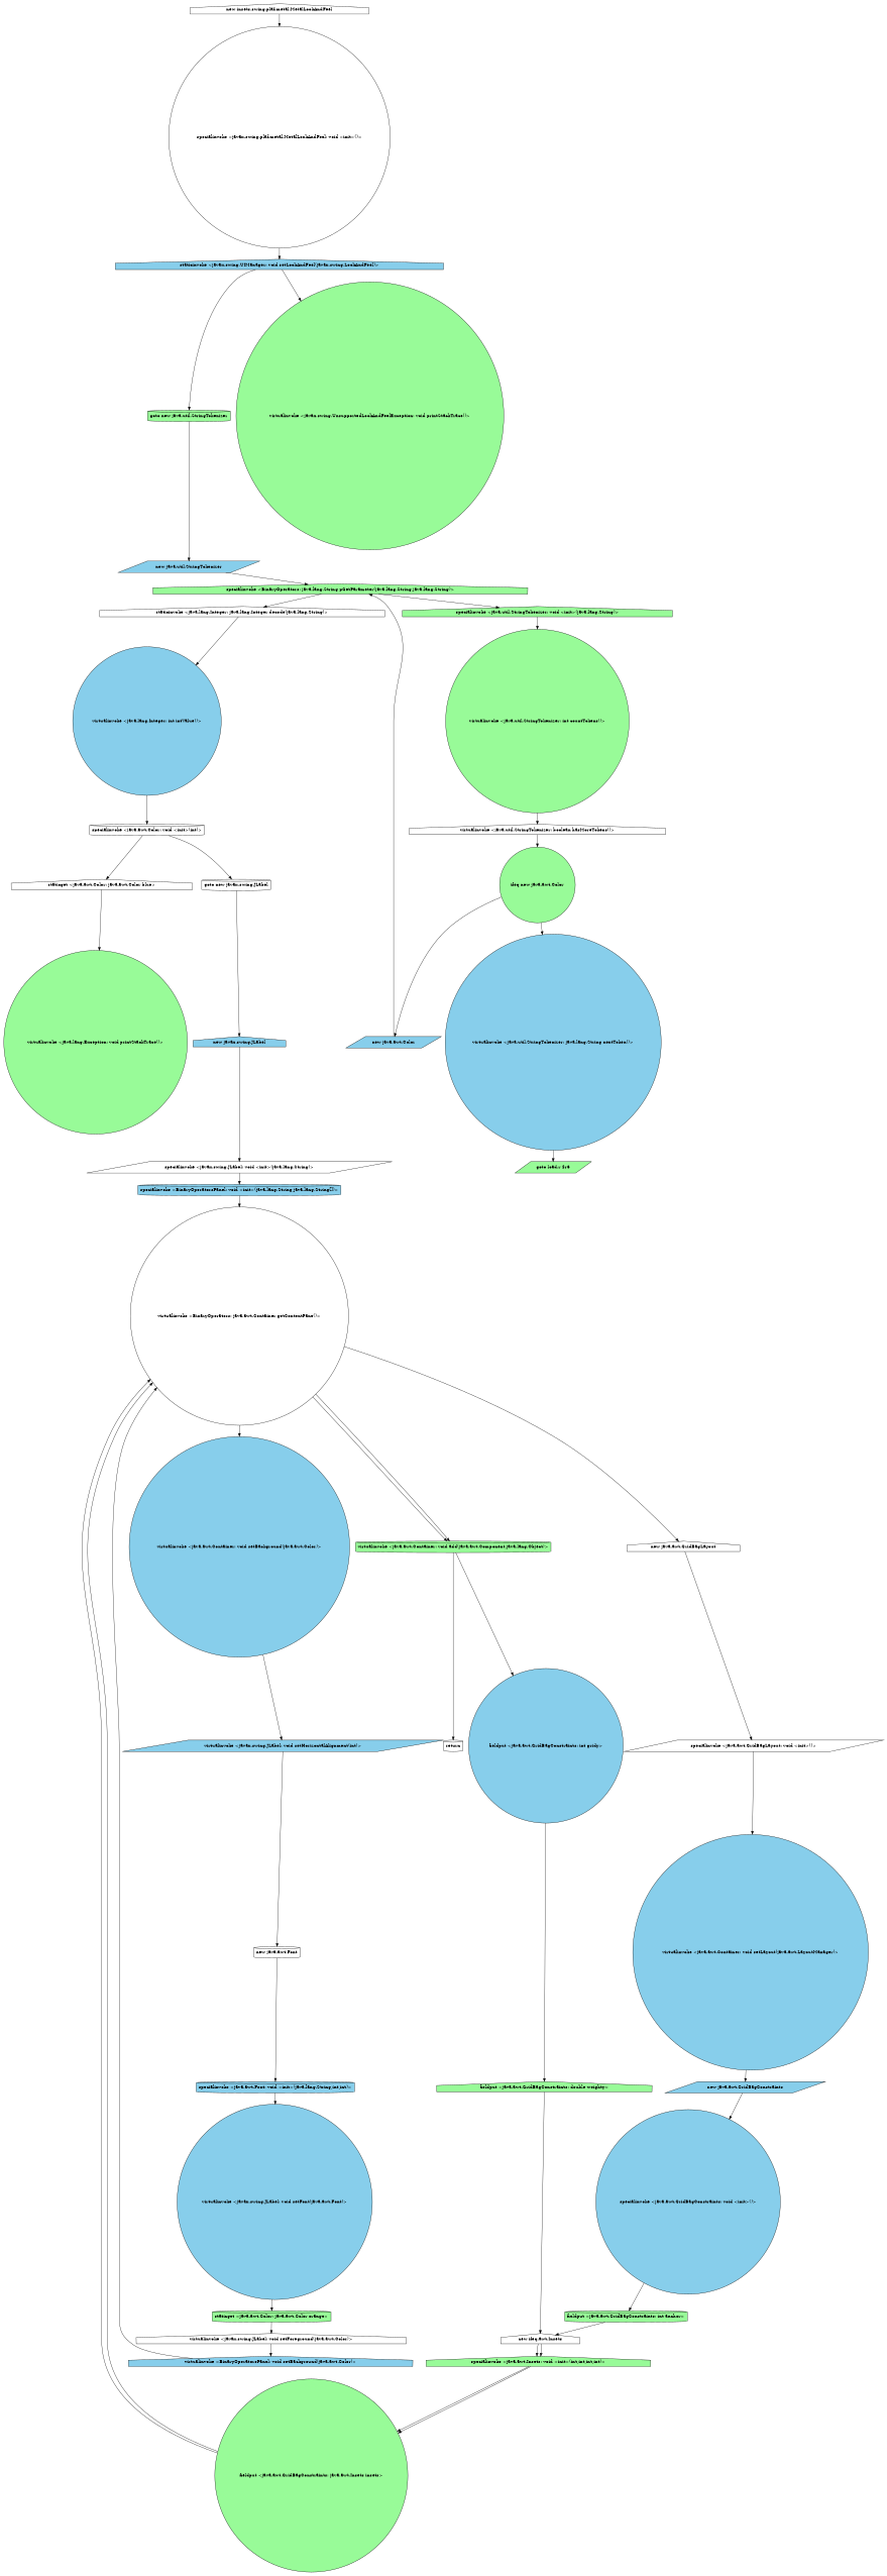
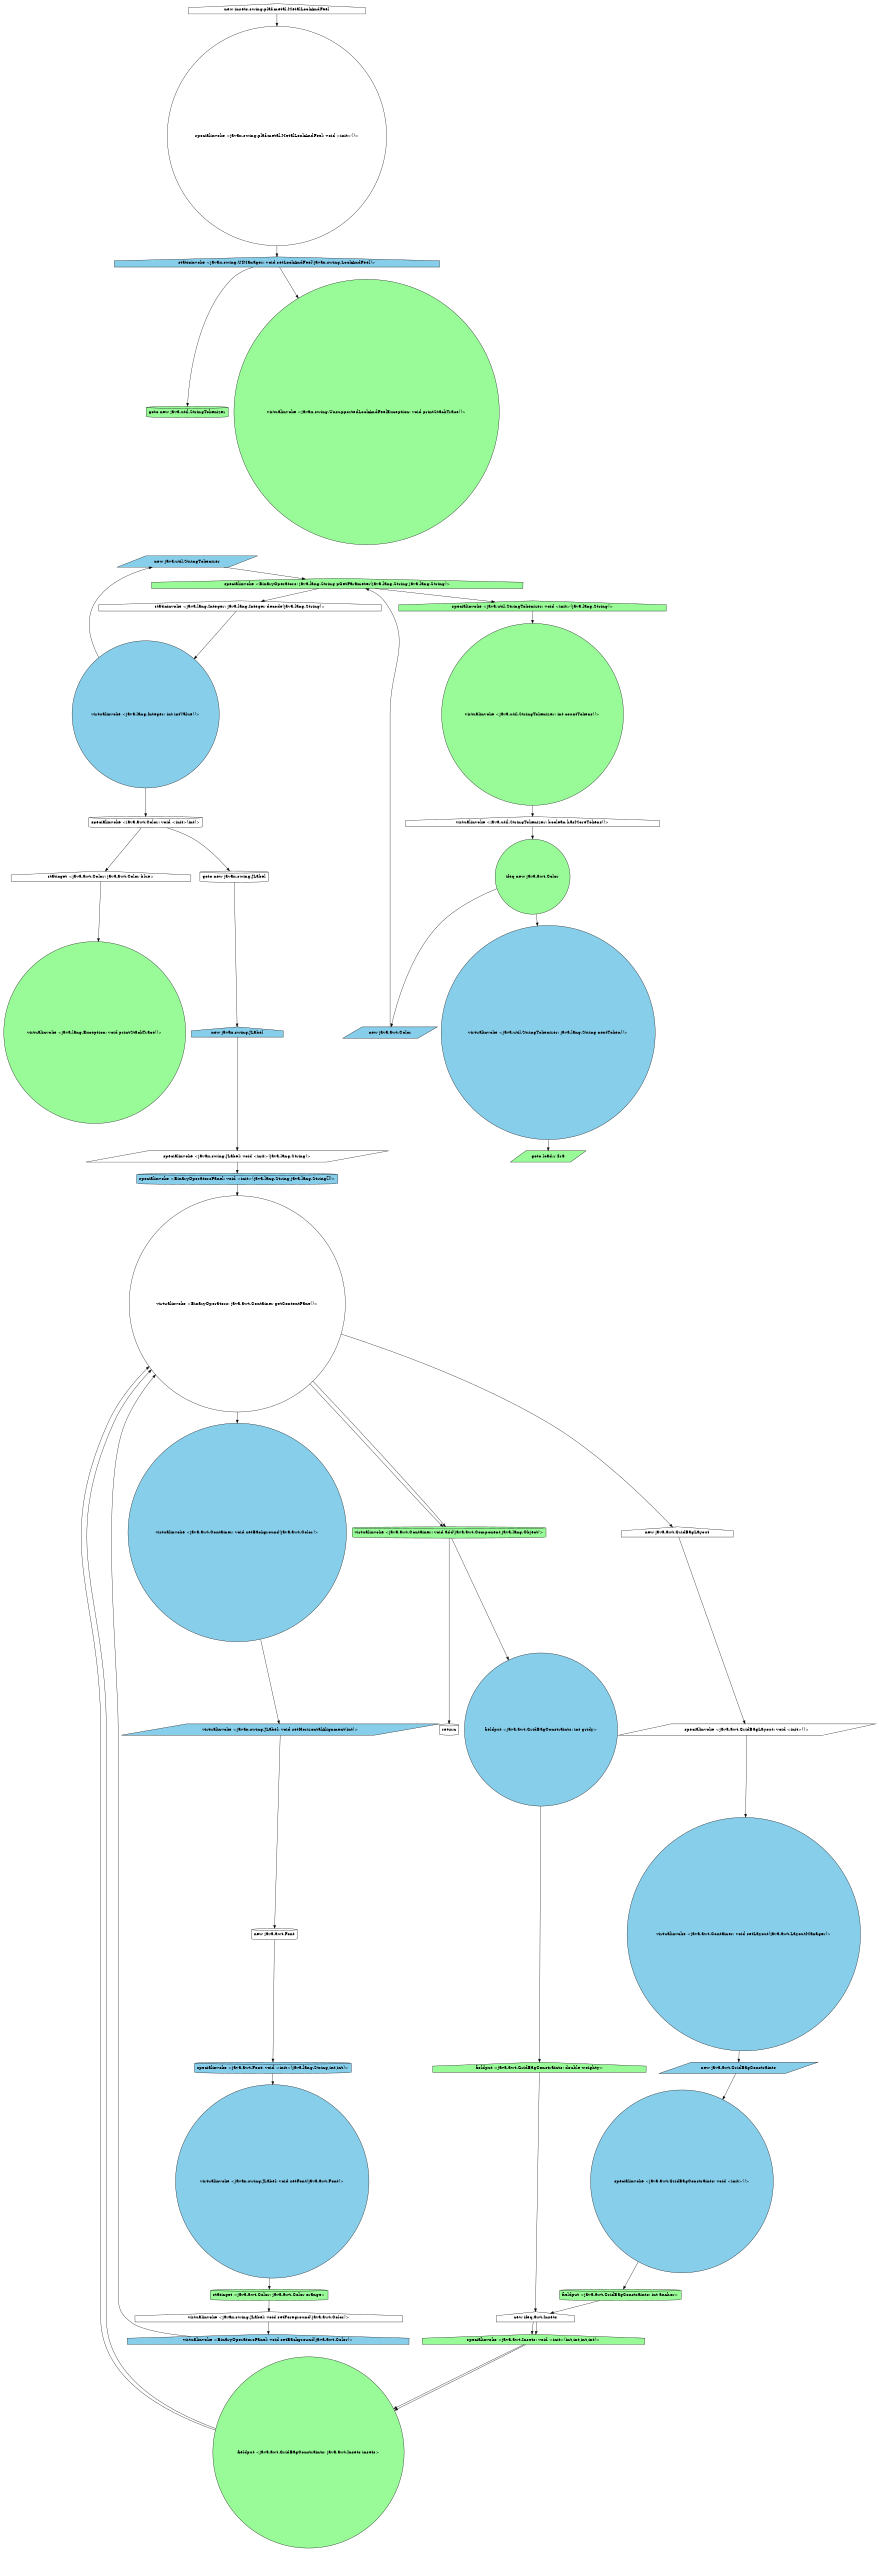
  digraph {
    node [fillcolor=skyblue shape=house style=filled]
    n1 [fillcolor=white label="new insets.swing.plaf.metal.MetalLookAndFeel"]
    "specialinvoke <javax.swing.plaf.metal.MetalLookAndFeel: void <init>()>" [fillcolor=white shape=circle]
    "staticinvoke <javax.swing.UIManager: void setLookAndFeel(javax.swing.LookAndFeel)>"
    "goto new java.util.StringTokenizer" [fillcolor=palegreen shape=cylinder]
    "virtualinvoke <javax.swing.UnsupportedLookAndFeelException: void printStackTrace()>" [fillcolor=palegreen shape=circle]
    "new java.util.StringTokenizer" [shape=parallelogram]
    "specialinvoke <BinaryOperators: java.lang.String pGetParameter(java.lang.String,java.lang.String)>" [fillcolor=palegreen]
    "specialinvoke <java.util.StringTokenizer: void <init>(java.lang.String)>" [fillcolor=palegreen]
    "staticinvoke <java.lang.Integer: java.lang.Integer decode(java.lang.String)>" [fillcolor=white]
    "virtualinvoke <java.util.StringTokenizer: int countTokens()>" [fillcolor=palegreen shape=circle]
    "virtualinvoke <java.lang.Integer: int intValue()>" [shape=circle]
    "virtualinvoke <java.util.StringTokenizer: boolean hasMoreTokens()>" [fillcolor=white]
    "ifeq new java.awt.Color" [fillcolor=palegreen shape=circle]
    "virtualinvoke <java.util.StringTokenizer: java.lang.String nextToken()>" [shape=circle]
    "new java.awt.Color" [shape=parallelogram]
    "goto load.r $r6" [fillcolor=palegreen shape=parallelogram]
    "specialinvoke <java.awt.Color: void <init>(int)>" [fillcolor=white shape=cylinder]
    "goto new javax.swing.JLabel" [fillcolor=white shape=cylinder]
    "staticget <java.awt.Color: java.awt.Color blue>" [fillcolor=white]
    "new javax.swing.JLabel"
    "virtualinvoke <java.lang.Exception: void printStackTrace()>" [fillcolor=palegreen shape=circle]
    "specialinvoke <javax.swing.JLabel: void <init>(java.lang.String)>" [fillcolor=white shape=parallelogram]
    "specialinvoke <BinaryOperatorsPanel: void <init>(java.lang.String,java.lang.String[])>" [shape=cylinder]
    "virtualinvoke <BinaryOperators: java.awt.Container getContentPane()>" [fillcolor=white shape=circle]
    "virtualinvoke <java.awt.Container: void setBackground(java.awt.Color)>" [shape=circle]
    "new java.awt.GridBagLayout" [fillcolor=white]
    "virtualinvoke <java.awt.Container: void add(java.awt.Component,java.lang.Object)>" [fillcolor=palegreen shape=cylinder]
    "virtualinvoke <javax.swing.JLabel: void setHorizontalAlignment(int)>" [shape=parallelogram]
    "specialinvoke <java.awt.GridBagLayout: void <init>()>" [fillcolor=white shape=parallelogram]
    "fieldput <java.awt.GridBagConstraints: int gridy>" [shape=circle]
    return [fillcolor=white shape=cylinder]
    "new java.awt.Font" [fillcolor=white shape=cylinder]
    "specialinvoke <java.awt.Font: void <init>(java.lang.String,int,int)>" [shape=cylinder]
    "virtualinvoke <javax.swing.JLabel: void setFont(java.awt.Font)>" [shape=circle]
    "staticget <java.awt.Color: java.awt.Color orange>" [fillcolor=palegreen shape=cylinder]
    "virtualinvoke <javax.swing.JLabel: void setForeground(java.awt.Color)>" [fillcolor=white]
    "virtualinvoke <BinaryOperatorsPanel: void setBackground(java.awt.Color)>"
    "virtualinvoke <java.awt.Container: void setLayout(java.awt.LayoutManager)>" [shape=circle]
    "new java.awt.GridBagConstraints" [shape=parallelogram]
    "specialinvoke <java.awt.GridBagConstraints: void <init>()>" [shape=circle]
    "fieldput <java.awt.GridBagConstraints: int anchor>" [fillcolor=palegreen shape=cylinder]
    n42 [fillcolor=white label="new ifeq.awt.Insets"]
    "specialinvoke <java.awt.Insets: void <init>(int,int,int,int)>" [fillcolor=palegreen]
    "fieldput <java.awt.GridBagConstraints: java.awt.Insets insets>" [fillcolor=palegreen shape=circle]
    "fieldput <java.awt.GridBagConstraints: double weighty>" [fillcolor=palegreen]
    n1 -> "specialinvoke <javax.swing.plaf.metal.MetalLookAndFeel: void <init>()>"
    "specialinvoke <javax.swing.plaf.metal.MetalLookAndFeel: void <init>()>" -> "staticinvoke <javax.swing.UIManager: void setLookAndFeel(javax.swing.LookAndFeel)>"
    "staticinvoke <javax.swing.UIManager: void setLookAndFeel(javax.swing.LookAndFeel)>" -> "goto new java.util.StringTokenizer"
    "staticinvoke <javax.swing.UIManager: void setLookAndFeel(javax.swing.LookAndFeel)>" -> "virtualinvoke <javax.swing.UnsupportedLookAndFeelException: void printStackTrace()>"
-   "goto new java.util.StringTokenizer" -> "new java.util.StringTokenizer"
+   "virtualinvoke <java.lang.Integer: int intValue()>" -> "new java.util.StringTokenizer"
    "new java.util.StringTokenizer" -> "specialinvoke <BinaryOperators: java.lang.String pGetParameter(java.lang.String,java.lang.String)>"
    "specialinvoke <BinaryOperators: java.lang.String pGetParameter(java.lang.String,java.lang.String)>" -> "specialinvoke <java.util.StringTokenizer: void <init>(java.lang.String)>"
    "specialinvoke <BinaryOperators: java.lang.String pGetParameter(java.lang.String,java.lang.String)>" -> "staticinvoke <java.lang.Integer: java.lang.Integer decode(java.lang.String)>"
    "specialinvoke <java.util.StringTokenizer: void <init>(java.lang.String)>" -> "virtualinvoke <java.util.StringTokenizer: int countTokens()>"
    "staticinvoke <java.lang.Integer: java.lang.Integer decode(java.lang.String)>" -> "virtualinvoke <java.lang.Integer: int intValue()>"
    "virtualinvoke <java.util.StringTokenizer: int countTokens()>" -> "virtualinvoke <java.util.StringTokenizer: boolean hasMoreTokens()>"
    "virtualinvoke <java.lang.Integer: int intValue()>" -> "specialinvoke <java.awt.Color: void <init>(int)>"
    "virtualinvoke <java.util.StringTokenizer: boolean hasMoreTokens()>" -> "ifeq new java.awt.Color"
    "ifeq new java.awt.Color" -> "virtualinvoke <java.util.StringTokenizer: java.lang.String nextToken()>"
    "ifeq new java.awt.Color" -> "new java.awt.Color"
    "virtualinvoke <java.util.StringTokenizer: java.lang.String nextToken()>" -> "goto load.r $r6"
    "new java.awt.Color" -> "specialinvoke <BinaryOperators: java.lang.String pGetParameter(java.lang.String,java.lang.String)>"
    "specialinvoke <java.awt.Color: void <init>(int)>" -> "goto new javax.swing.JLabel"
    "specialinvoke <java.awt.Color: void <init>(int)>" -> "staticget <java.awt.Color: java.awt.Color blue>"
    "goto new javax.swing.JLabel" -> "new javax.swing.JLabel"
    "staticget <java.awt.Color: java.awt.Color blue>" -> "virtualinvoke <java.lang.Exception: void printStackTrace()>"
    "new javax.swing.JLabel" -> "specialinvoke <javax.swing.JLabel: void <init>(java.lang.String)>"
    "specialinvoke <javax.swing.JLabel: void <init>(java.lang.String)>" -> "specialinvoke <BinaryOperatorsPanel: void <init>(java.lang.String,java.lang.String[])>"
    "specialinvoke <BinaryOperatorsPanel: void <init>(java.lang.String,java.lang.String[])>" -> "virtualinvoke <BinaryOperators: java.awt.Container getContentPane()>"
    "virtualinvoke <BinaryOperators: java.awt.Container getContentPane()>" -> "virtualinvoke <java.awt.Container: void setBackground(java.awt.Color)>"
    "virtualinvoke <BinaryOperators: java.awt.Container getContentPane()>" -> "new java.awt.GridBagLayout"
    "virtualinvoke <BinaryOperators: java.awt.Container getContentPane()>" -> "virtualinvoke <java.awt.Container: void add(java.awt.Component,java.lang.Object)>"
    "virtualinvoke <BinaryOperators: java.awt.Container getContentPane()>" -> "virtualinvoke <java.awt.Container: void add(java.awt.Component,java.lang.Object)>"
    "virtualinvoke <java.awt.Container: void setBackground(java.awt.Color)>" -> "virtualinvoke <javax.swing.JLabel: void setHorizontalAlignment(int)>"
    "new java.awt.GridBagLayout" -> "specialinvoke <java.awt.GridBagLayout: void <init>()>"
    "virtualinvoke <java.awt.Container: void add(java.awt.Component,java.lang.Object)>" -> "fieldput <java.awt.GridBagConstraints: int gridy>"
    "virtualinvoke <java.awt.Container: void add(java.awt.Component,java.lang.Object)>" -> return
    "virtualinvoke <javax.swing.JLabel: void setHorizontalAlignment(int)>" -> "new java.awt.Font"
    "specialinvoke <java.awt.GridBagLayout: void <init>()>" -> "virtualinvoke <java.awt.Container: void setLayout(java.awt.LayoutManager)>"
    "fieldput <java.awt.GridBagConstraints: int gridy>" -> "fieldput <java.awt.GridBagConstraints: double weighty>"
    "new java.awt.Font" -> "specialinvoke <java.awt.Font: void <init>(java.lang.String,int,int)>"
    "specialinvoke <java.awt.Font: void <init>(java.lang.String,int,int)>" -> "virtualinvoke <javax.swing.JLabel: void setFont(java.awt.Font)>"
    "virtualinvoke <javax.swing.JLabel: void setFont(java.awt.Font)>" -> "staticget <java.awt.Color: java.awt.Color orange>"
    "staticget <java.awt.Color: java.awt.Color orange>" -> "virtualinvoke <javax.swing.JLabel: void setForeground(java.awt.Color)>"
    "virtualinvoke <javax.swing.JLabel: void setForeground(java.awt.Color)>" -> "virtualinvoke <BinaryOperatorsPanel: void setBackground(java.awt.Color)>"
    "virtualinvoke <BinaryOperatorsPanel: void setBackground(java.awt.Color)>" -> "virtualinvoke <BinaryOperators: java.awt.Container getContentPane()>"
    "virtualinvoke <java.awt.Container: void setLayout(java.awt.LayoutManager)>" -> "new java.awt.GridBagConstraints"
    "new java.awt.GridBagConstraints" -> "specialinvoke <java.awt.GridBagConstraints: void <init>()>"
    "specialinvoke <java.awt.GridBagConstraints: void <init>()>" -> "fieldput <java.awt.GridBagConstraints: int anchor>"
    "fieldput <java.awt.GridBagConstraints: int anchor>" -> n42
    n42 -> "specialinvoke <java.awt.Insets: void <init>(int,int,int,int)>"
    n42 -> "specialinvoke <java.awt.Insets: void <init>(int,int,int,int)>"
    "specialinvoke <java.awt.Insets: void <init>(int,int,int,int)>" -> "fieldput <java.awt.GridBagConstraints: java.awt.Insets insets>"
    "specialinvoke <java.awt.Insets: void <init>(int,int,int,int)>" -> "fieldput <java.awt.GridBagConstraints: java.awt.Insets insets>"
    "fieldput <java.awt.GridBagConstraints: java.awt.Insets insets>" -> "virtualinvoke <BinaryOperators: java.awt.Container getContentPane()>"
    "fieldput <java.awt.GridBagConstraints: java.awt.Insets insets>" -> "virtualinvoke <BinaryOperators: java.awt.Container getContentPane()>"
    "fieldput <java.awt.GridBagConstraints: double weighty>" -> n42
  }
